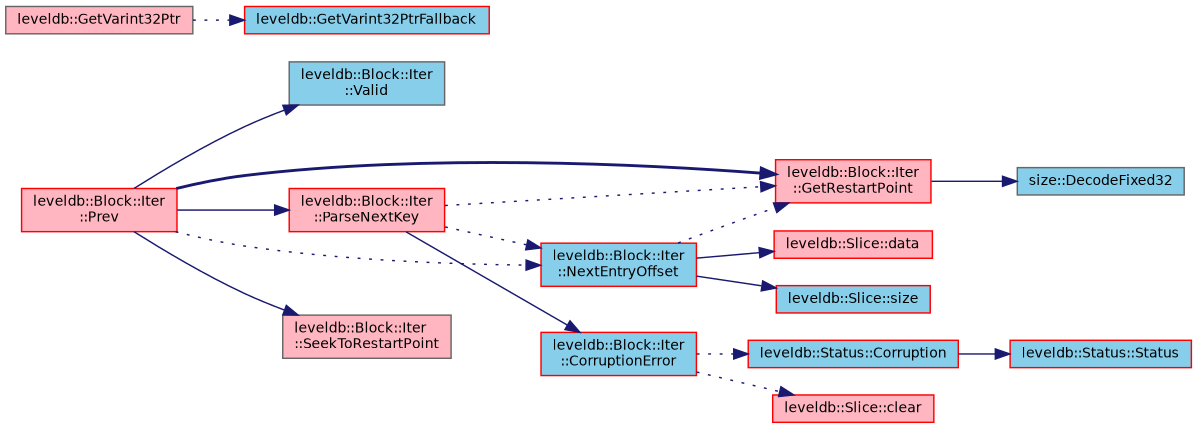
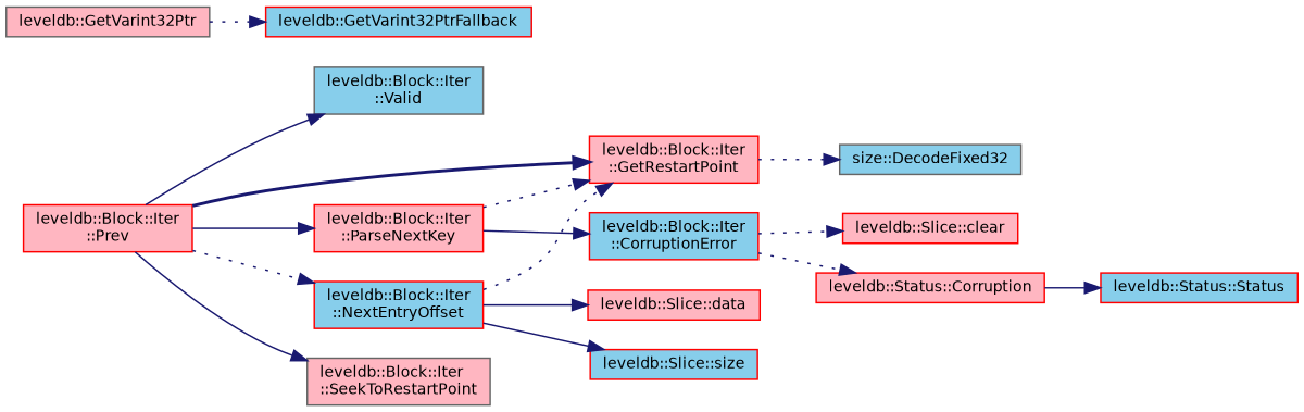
  digraph {
    rankdir=LR
    node [color=red fillcolor=lightpink fontname=Helvetica fontsize=10 shape=record style=filled]
    edge [color=midnightblue fontname=Helvetica fontsize=10 labelfontname=Helvetica labelfontsize=10 style=solid]
    n1 [fontcolor=black height=0.2 label="leveldb::Block::Iter\l::Prev" width=0.4]
    n2 [color=gray40 fillcolor=skyblue height=0.2 label="leveldb::Block::Iter\l::Valid" width=0.4]
    n3 [height=0.2 label="leveldb::Block::Iter\l::GetRestartPoint" width=0.4]
    n4 [color=gray40 height=0.2 label="leveldb::Block::Iter\l::SeekToRestartPoint" width=0.4]
    n5 [height=0.2 label="leveldb::Block::Iter\l::ParseNextKey" width=0.4]
    n6 [fillcolor=skyblue height=0.2 label="leveldb::Block::Iter\l::NextEntryOffset" width=0.4]
    n7 [color=gray40 fillcolor=skyblue height=0.2 label="size::DecodeFixed32" width=0.4]
    n8 [fillcolor=skyblue height=0.2 label="leveldb::Block::Iter\l::CorruptionError" width=0.4]
    n9 [height=0.2 label="leveldb::Slice::data" width=0.4]
    n10 [fillcolor=skyblue height=0.2 label="leveldb::Slice::size" width=0.4]
-   n11 [fillcolor=skyblue height=0.2 label="leveldb::Status::Corruption" width=0.4]
+   n11 [height=0.2 label="leveldb::Status::Corruption" width=0.4]
    n12 [height=0.2 label="leveldb::Slice::clear" width=0.4]
    n13 [color=gray40 height=0.2 label="leveldb::GetVarint32Ptr" width=0.4]
    n14 [fillcolor=skyblue height=0.2 label="leveldb::GetVarint32PtrFallback" width=0.4]
    n15 [fillcolor=skyblue height=0.2 label="leveldb::Status::Status" width=0.4]
    n1 -> n2
    n1 -> n3 [style=bold]
    n1 -> n4
    n1 -> n5
    n1 -> n6 [style=dotted]
-   n3 -> n7
+   n3 -> n7 [style=dotted]
    n5 -> n3 [style=dotted]
-   n5 -> n6 [style=dotted]
    n5 -> n8
    n6 -> n3 [style=dotted]
    n6 -> n9
    n6 -> n10
    n8 -> n11 [style=dotted]
    n8 -> n12 [style=dotted]
    n11 -> n15
    n13 -> n14 [style=dotted]
  }
